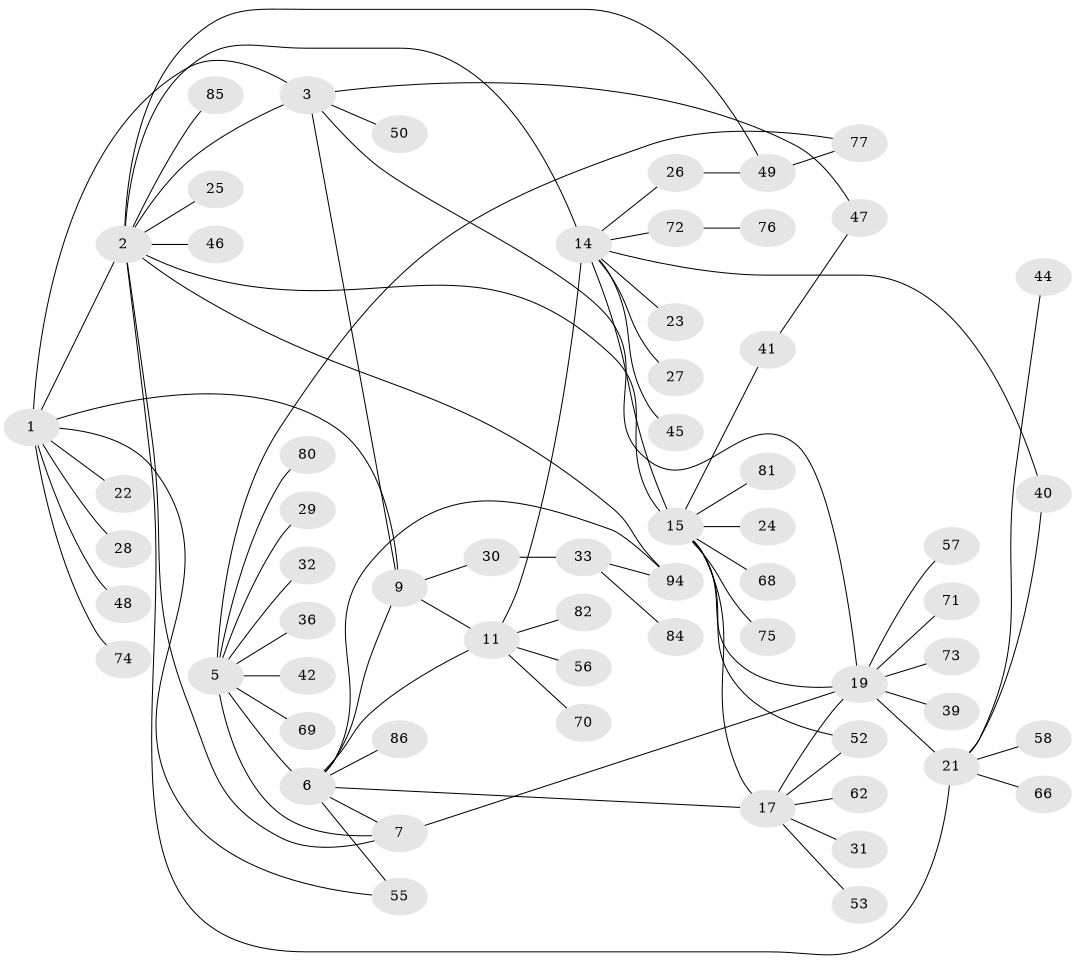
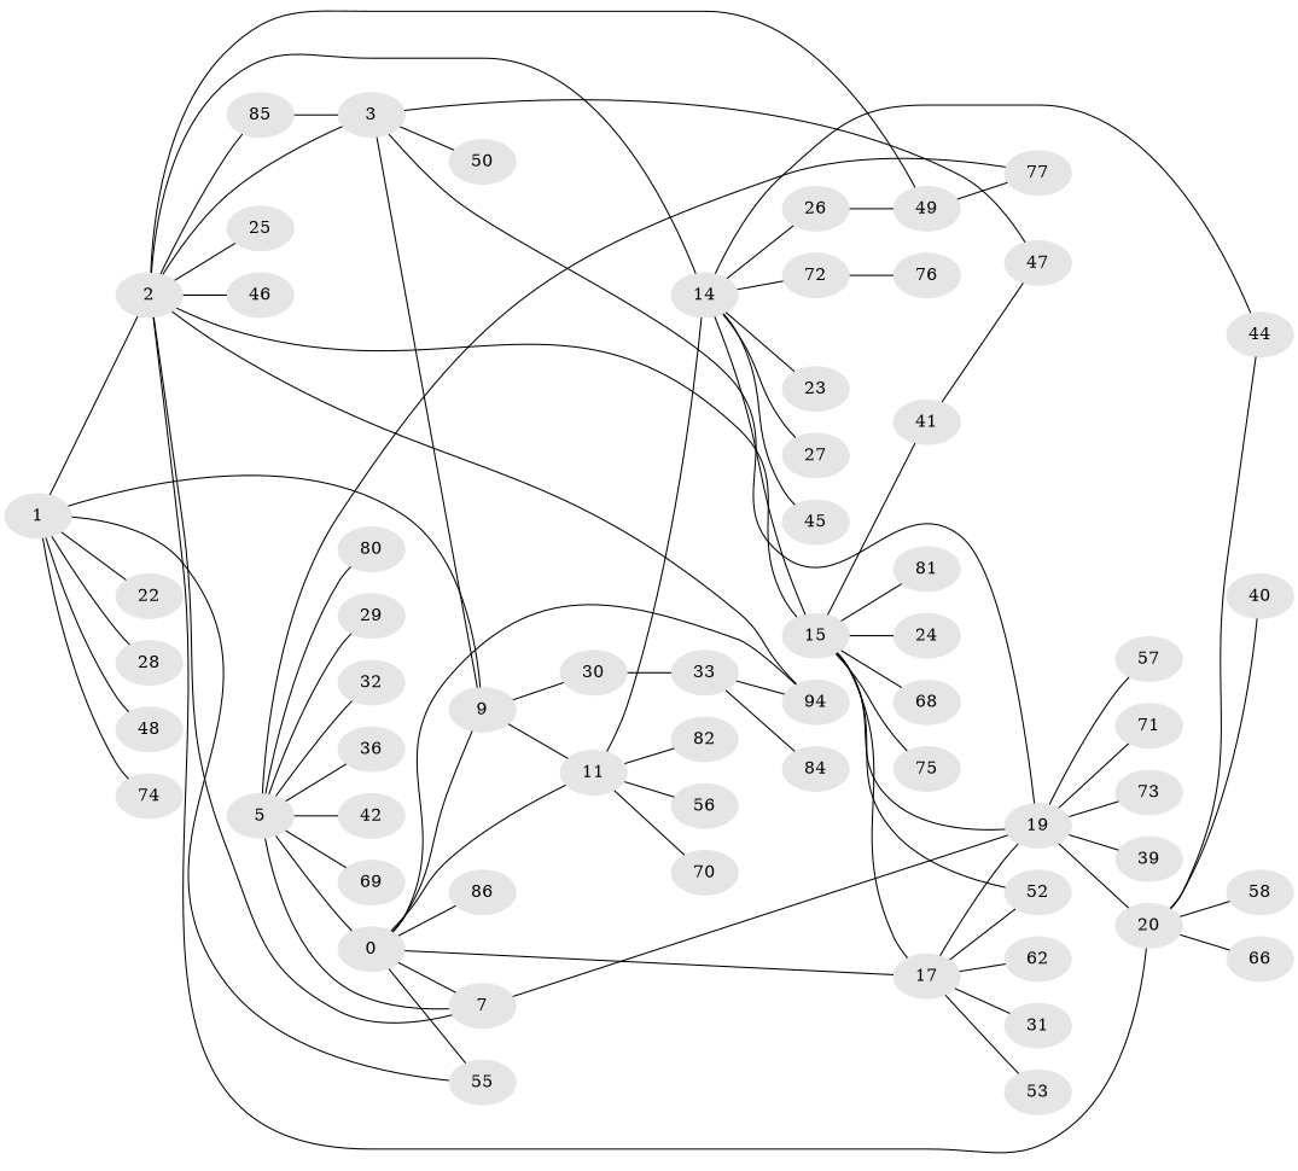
  graph {
    rankdir=LR
    node [color=gray90 style=filled]
    1 [super="+4"]
    2 [super="+13"]
    3 [super="+61"]
    9 [super="+78"]
    22 [super="+79"]
    28 [super="+59"]
    48
    55 [super="+67"]
    74
    7 [super="+51"]
    14 [super="+16"]
    15 [super="+20"]
-   21 [super="+38"]
+   21 [super="+38" label=20]
    25
    n15 [label=94]
    46
    49 [super="+60"]
    85
    19 [super="+35"]
    47 [super="+64"]
    50
    11 [super="+12"]
    30 [super="+43"]
    23
    26
    27 [super="+63"]
    44
    45 [super="+65"]
    72
    17 [super="+18"]
    24
    41
    52 [super="+54"]
    68
    75
    81
    40
    58
    66
    77
    39
    57
    71
    73
    5 [super="+8"]
-   6 [super="+10"]
+   6 [super="+10" label=0]
    29
    32
    36
    42
    69
    80
    86
    56
    70 [super="+83"]
    82
    31
    53
    62
    33 [super="+37"]
    76
    84
    1 -- 2 [weight=2]
-   1 -- 3 [weight=2]
+   85 -- 3 [weight=2]
    1 -- 9
    1 -- 22
    1 -- 28
    1 -- 48
    1 -- 55
    1 -- 74
    2 -- 3
    2 -- 7
    2 -- 14 [weight=2]
    2 -- 15
    2 -- 21
    2 -- 25
    2 -- n15
    2 -- 46
    2 -- 49
    2 -- 85
    3 -- 9
    3 -- 19
    3 -- 47
    3 -- 50
    9 -- 11 [weight=2]
    9 -- 30
    7 -- 19
    14 -- 15 [weight=2]
    14 -- 23
    14 -- 26
    14 -- 27
-   14 -- 40
+   14 -- 44
    14 -- 45
    14 -- 72
    15 -- 19
    15 -- 17 [weight=2]
    15 -- 24
    15 -- 41
    15 -- 52
    15 -- 68
    15 -- 75
    15 -- 81
    21 -- 44
    21 -- 40
    21 -- 58
    21 -- 66
    49 -- 77
    19 -- 21
    19 -- 39
    19 -- 57
    19 -- 71
    19 -- 73
    11 -- 14
    11 -- 56
    11 -- 70
    11 -- 82
    30 -- 33
    26 -- 49
    72 -- 76
    17 -- 19 [weight=2]
    17 -- 52
    17 -- 31
    17 -- 53
    17 -- 62
    41 -- 47
    5 -- 7 [weight=2]
    5 -- 77
    5 -- 6 [weight=2]
    5 -- 29
    5 -- 32
    5 -- 36
    5 -- 42
    5 -- 69
    5 -- 80
    6 -- 9
    6 -- 55
    6 -- 7
    6 -- n15
    6 -- 11 [weight=2]
    6 -- 17
    6 -- 86
    33 -- n15
    33 -- 84
  }
